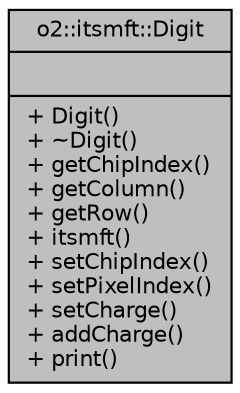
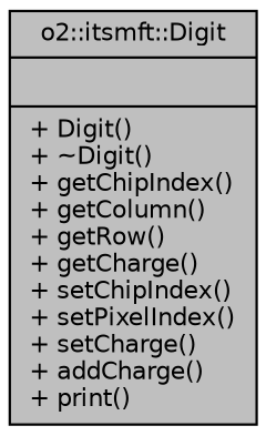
  digraph {
-   n1 [color=black fillcolor=grey75 fontcolor=black fontname=Helvetica fontsize=10 height=0.2 label="{o2::itsmft::Digit\n||+ Digit()\l+ ~Digit()\l+ getChipIndex()\l+ getColumn()\l+ getRow()\l+ itsmft()\l+ setChipIndex()\l+ setPixelIndex()\l+ setCharge()\l+ addCharge()\l+ print()\l}" shape=record style=filled width=0.4]
+   n1 [color=black fillcolor=grey75 fontcolor=black fontname=Helvetica fontsize=10 height=0.2 label="{o2::itsmft::Digit\n||+ Digit()\l+ ~Digit()\l+ getChipIndex()\l+ getColumn()\l+ getRow()\l+ getCharge()\l+ setChipIndex()\l+ setPixelIndex()\l+ setCharge()\l+ addCharge()\l+ print()\l}" shape=record style=filled width=0.4]
  }
